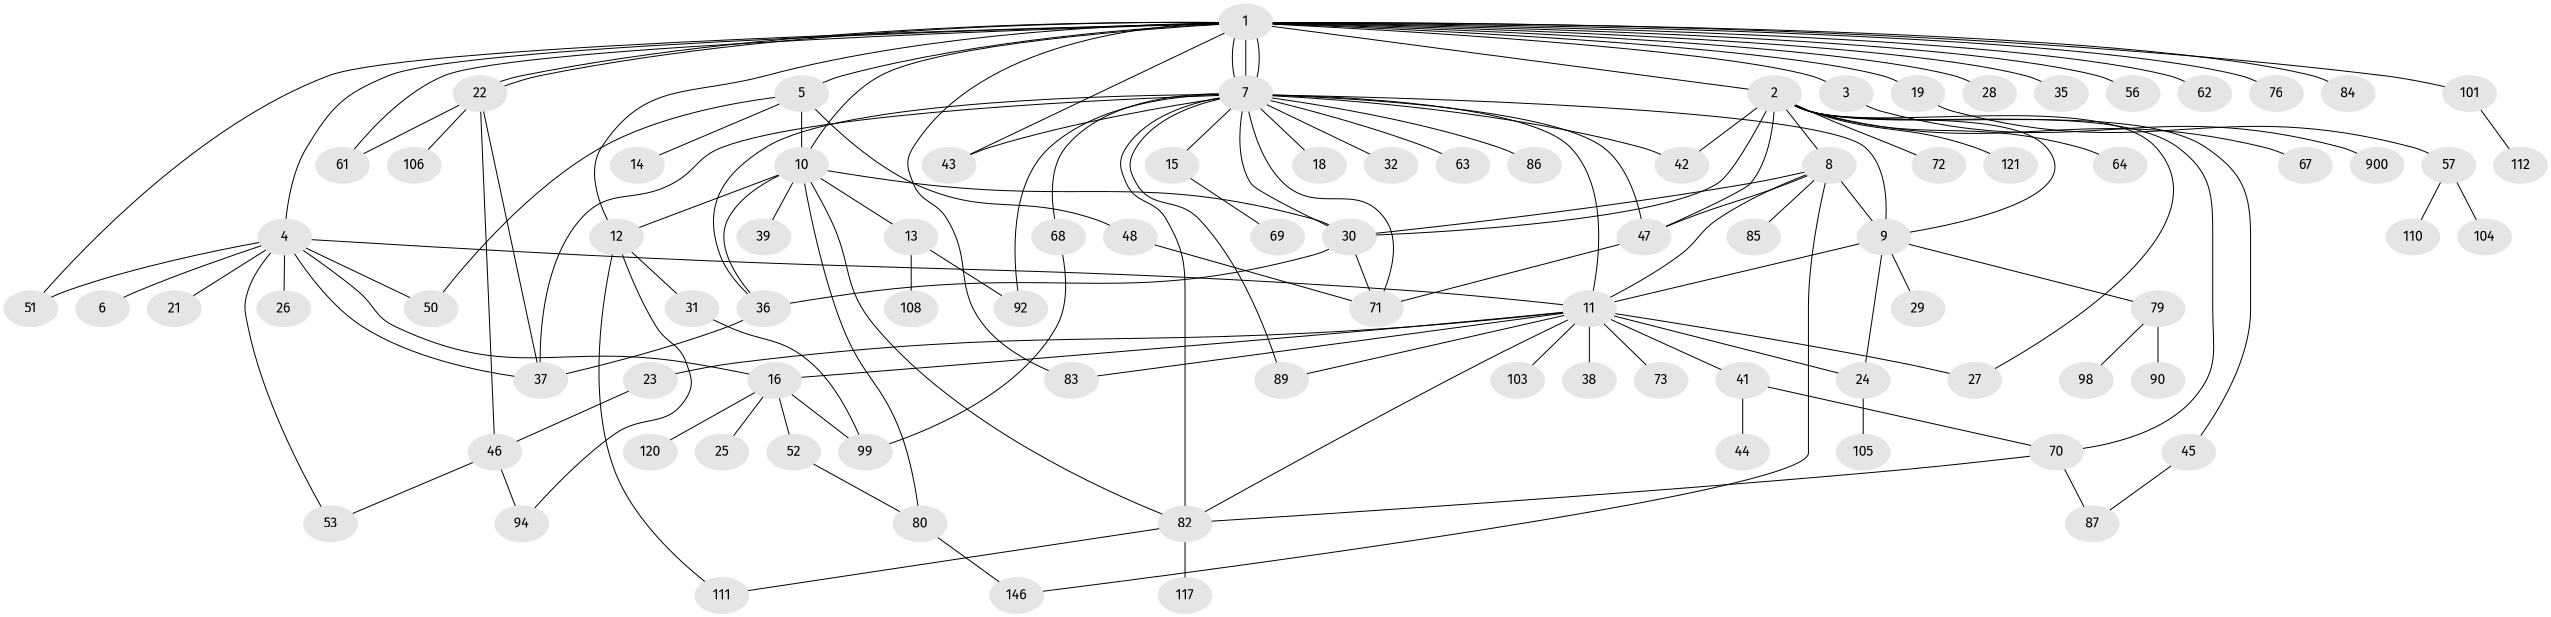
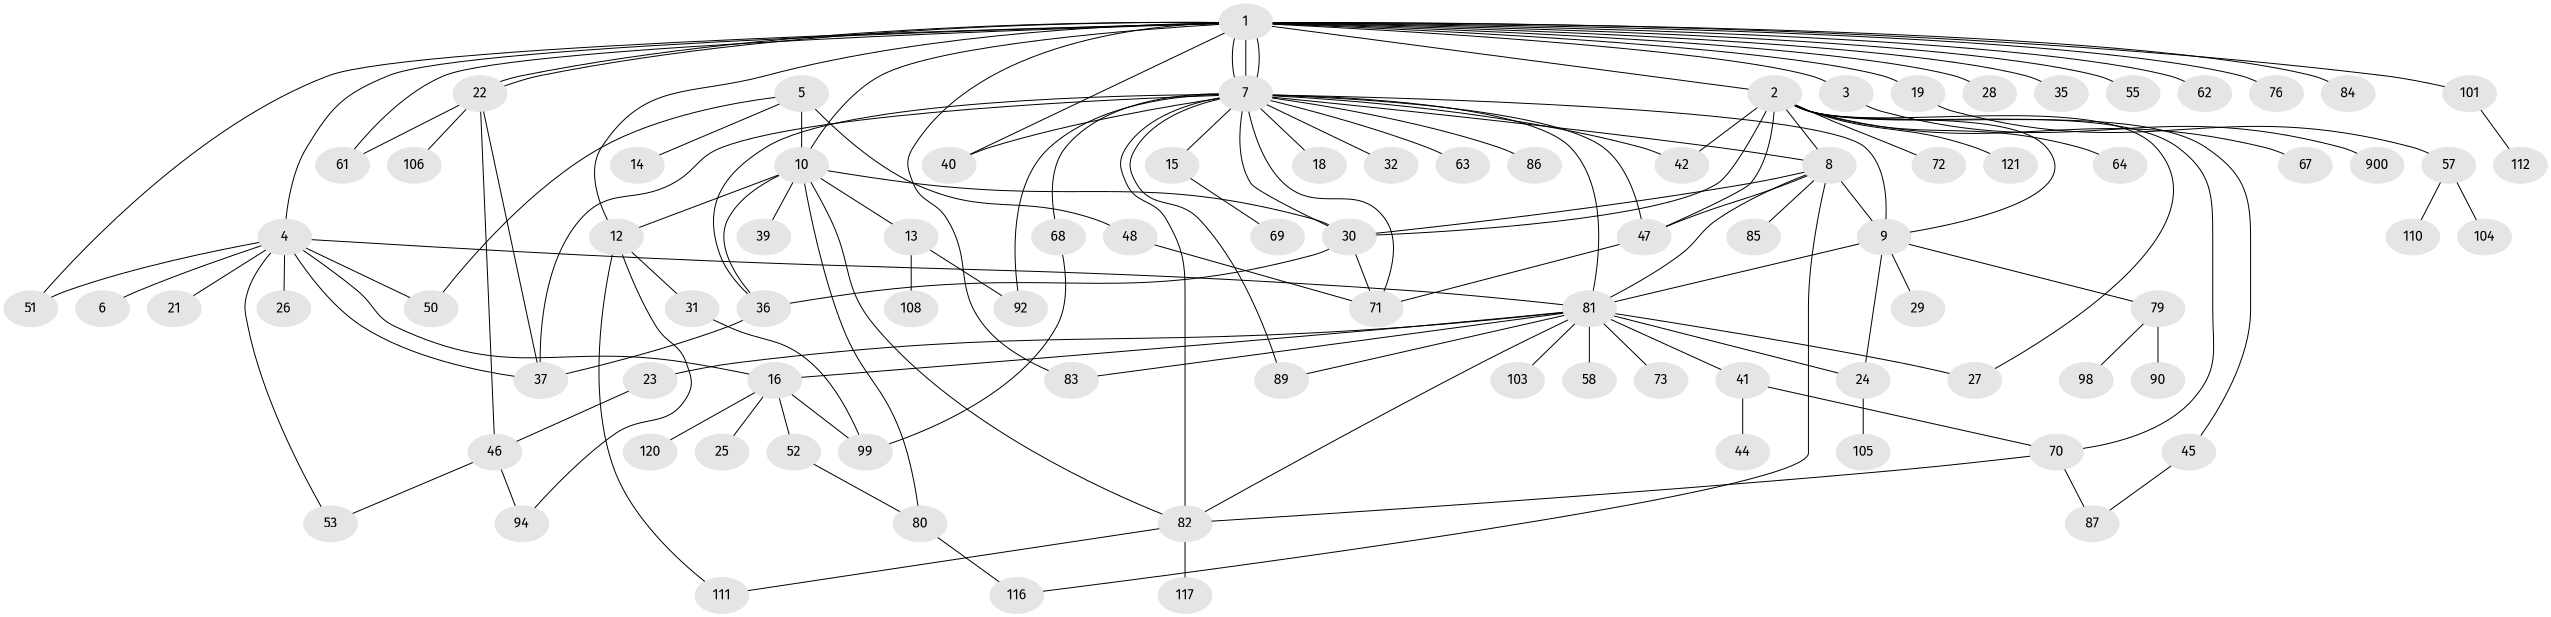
  graph {
    fontname="Fira Sans"
    node [color=gray90 fontname="Fira Sans" style=filled]
    edge [fontname="Fira Sans"]
    1 [super="+115"]
    2 [super="+55"]
    3
    4 [super="+49"]
    5 [super="+34"]
    7 [super="+43"]
    10 [super="+33"]
    12 [super="+17"]
    19
    22 [super="+60"]
    28
    35
-   40 [label=43]
+   40
    51
-   56
+   56 [label=55]
    61
    62
    76 [super="+109"]
    83
    84
    101
    8
    9 [super="+54"]
    27 [super="+88"]
    30 [super="+66"]
    42 [super="+74"]
    45
    47 [super="+97"]
    64
    67
    70 [super="+93"]
    72
    121
    n34 [label=900]
    6
-   11 [super="+20"]
+   11 [super="+20" label=81]
    16 [super="+95"]
    21
    26 [super="+107"]
    37 [super="+77"]
    50
    53
    14
    48 [super="+125"]
    15
    18
    32
    36 [super="+81"]
    63
    68
    71
    82 [super="+118"]
    86
    89
    92
    13
    39
    80 [super="+114"]
    31 [super="+113"]
    94
    111 [super="+123"]
    57 [super="+78"]
    46 [super="+75"]
    106
    112
    85
-   116 [label=146]
+   116
    24 [super="+38"]
    29
    79
    87
    23
    41
-   58 [super="+91" label=38]
+   58 [super="+91"]
    73
    103
    25
    52
    99 [super="+122"]
    120
    69 [super="+96"]
    117
    105
    90 [super="+102"]
    98
    108
    44
    104 [super="+124"]
    110
    1 -- 2
    1 -- 3
    1 -- 4
-   1 -- 5
    1 -- 7
    1 -- 7
    1 -- 7
    1 -- 10
    1 -- 12 [weight=2]
    1 -- 19
    1 -- 22
    1 -- 22
    1 -- 28
    1 -- 35
    1 -- 40
    1 -- 51
    1 -- 56
    1 -- 61
    1 -- 62
    1 -- 76
    1 -- 83
    1 -- 84
    1 -- 101
    2 -- 8
    2 -- 9
    2 -- 27
    2 -- 30
    2 -- 42
    2 -- 45
    2 -- 47
    2 -- 64
    2 -- 67
    2 -- 70
    2 -- 72
    2 -- 121
    3 -- n34
    4 -- 51
    4 -- 6
    4 -- 11
    4 -- 16
    4 -- 21
    4 -- 26
    4 -- 37
    4 -- 50
    4 -- 53
    5 -- 10
    5 -- 50
    5 -- 14
    5 -- 48
    7 -- 40
+   7 -- 8
    7 -- 9
    7 -- 30
    7 -- 42
    7 -- 47
    7 -- 11
    7 -- 37
    7 -- 15
    7 -- 18
    7 -- 32
    7 -- 36 [weight=2]
    7 -- 63 [weight=2]
    7 -- 68
    7 -- 71
    7 -- 82
    7 -- 86
    7 -- 89
    7 -- 92
    10 -- 12
    10 -- 30
    10 -- 36
    10 -- 82
    10 -- 13
    10 -- 39
    10 -- 80
    12 -- 31
    12 -- 94
    12 -- 111
    19 -- 57
    22 -- 61
    22 -- 37
    22 -- 46
    22 -- 106
    101 -- 112
    8 -- 9
    8 -- 30
    8 -- 47
    8 -- 11
    8 -- 85
    8 -- 116
    9 -- 11
    9 -- 24
    9 -- 29
    9 -- 79
    30 -- 36
    30 -- 71
    45 -- 87
    47 -- 71
    70 -- 82
    70 -- 87
    11 -- 83
    11 -- 27
    11 -- 16
    11 -- 82
    11 -- 89
    11 -- 24 [weight=2]
    11 -- 23
    11 -- 41
    11 -- 58
    11 -- 73
    11 -- 103
    16 -- 25
    16 -- 52
    16 -- 99
    16 -- 120
    48 -- 71
    15 -- 69
    36 -- 37
    68 -- 99
    82 -- 111
    82 -- 117
    13 -- 92
    13 -- 108
    80 -- 116
    31 -- 99
    57 -- 104
    57 -- 110
    46 -- 53
    46 -- 94
    24 -- 105
    79 -- 90
    79 -- 98
    23 -- 46
    41 -- 70
    41 -- 44
    52 -- 80
  }
